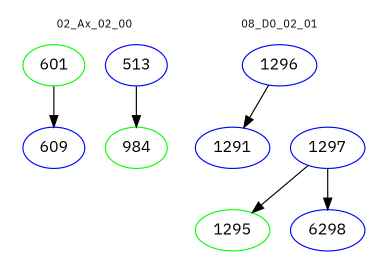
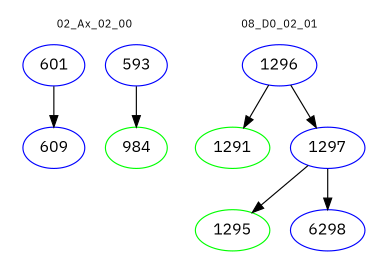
  digraph {
    fontname="IBM Plex Sans"
    node [color=blue fontname="IBM Plex Sans"]
    edge [color=black fontname="IBM Plex Sans"]
-   n1 [label=513]
-   n2 [color=green label=601]
+   n1 [label=593]
+   n2 [label=601]
    n3 [color=green label=984]
    n4 [label=609]
    n5 [label=1296]
-   n6 [label=1291]
+   n6 [color=green label=1291]
    n7 [label=1297]
    n8 [color=green label=1295]
    n9 [label=6298]
    subgraph cluster_1 {
      color=white
      fontsize=10
      label="02_Ax_02_00"
      n1
      n2
      n3
      n4
    }
    subgraph cluster_2 {
      color=white
      fontsize=10
      label="08_D0_02_01"
      n5
      n6
      n7
      n8
      n9
    }
    n1 -> n3
    n2 -> n4
    n5 -> n6
+   n5 -> n7
    n7 -> n8
    n7 -> n9
  }
